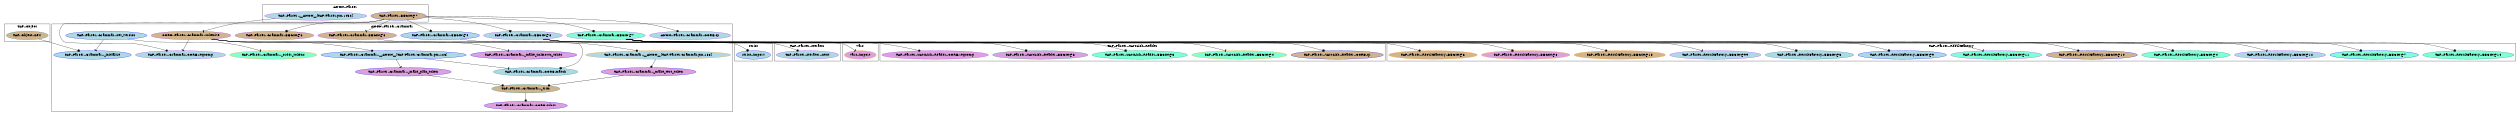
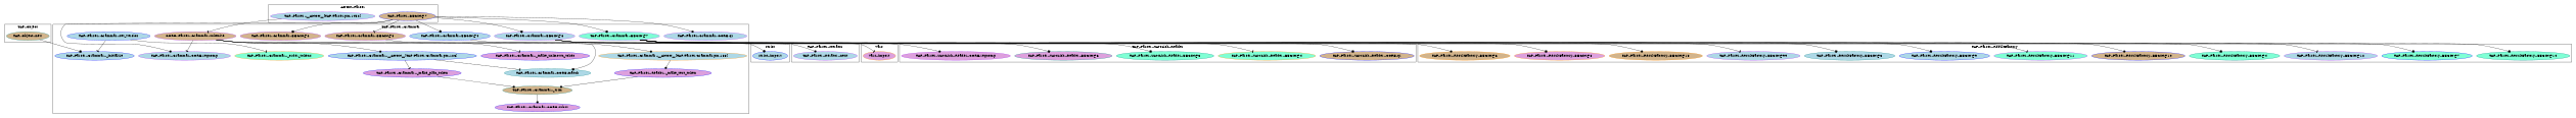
  digraph {
    node [color=blue fillcolor=lightblue style=filled]
    edge [arrowhead=box]
    "TAP::Parser::ResultFactory::BEGIN@4" [color=teal fillcolor=aquamarine]
    "TAP::Parser::ResultFactory::BEGIN@10" [fillcolor=tan]
    "TAP::Parser::ResultFactory::BEGIN@11" [color=purple fillcolor=aquamarine]
    "TAP::Parser::ResultFactory::BEGIN@9"
    "TAP::Parser::ResultFactory::BEGIN@3" [color=teal]
    "TAP::Parser::ResultFactory::BEGIN@99" [color=purple]
    "TAP::Parser::ResultFactory::BEGIN@13" [color=darkorange fillcolor=tan]
    "TAP::Parser::ResultFactory::BEGIN@8" [color=darkorange fillcolor=plum]
    "TAP::Parser::ResultFactory::BEGIN@6" [color=darkorange fillcolor=tan]
    "TAP::Parser::ResultFactory::BEGIN@14" [color=teal fillcolor=aquamarine]
    "TAP::Parser::ResultFactory::BEGIN@7" [fillcolor=aquamarine]
    "TAP::Parser::ResultFactory::BEGIN@12" [color=purple]
    "vars::import" [color=darkorange fillcolor=plum]
    "strict::import"
    "TAP::Parser::Grammar::__ANON__[TAP/Parser/Grammar.pm:138]" [color=darkorange]
    "TAP::Parser::Grammar::_make_unknown_token" [fillcolor=plum]
    "TAP::Parser::Grammar::BEGIN@3" [color=purple fillcolor=tan]
    n18 [color=purple fillcolor=tan label="CORE::Parser::Grammar::tokenize"]
    "TAP::Parser::Grammar::_order_tokens" [color=darkorange fillcolor=aquamarine]
    "TAP::Parser::Grammar::CORE:subst" [fillcolor=plum]
    "TAP::Parser::Grammar::BEGIN@4"
    "TAP::Parser::Grammar::BEGIN@8" [color=purple]
    "TAP::Parser::Grammar::set_version"
    "TAP::Parser::Grammar::BEGIN@6" [color=purple fillcolor=tan]
    "TAP::Parser::Grammar::BEGIN@7" [color=purple fillcolor=aquamarine]
    "TAP::Parser::Grammar::_trim" [color=teal fillcolor=tan]
-   "TAP::Parser::Grammar::CORE:qr" [color=purple label="ANON::Parser::Grammar::CORE:qr"]
-   "TAP::Parser::Grammar::_make_test_token" [fillcolor=plum]
+   "TAP::Parser::Grammar::CORE:qr" [color=purple]
+   "TAP::Parser::Grammar::_make_test_token" [fillcolor=plum label="TAP::Parser::Reader::_make_test_token"]
    "TAP::Parser::Grammar::_initialize"
    "TAP::Parser::Grammar::CORE:match" [color=teal]
    "TAP::Parser::Grammar::CORE:regcomp" [color=purple]
    "TAP::Parser::Grammar::__ANON__[TAP/Parser/Grammar.pm:123]"
    "TAP::Parser::Grammar::_make_plan_token" [fillcolor=plum]
    "TAP::Object::new" [color=teal fillcolor=tan]
    "TAP::Parser::YAMLish::Reader::BEGIN@3" [color=teal fillcolor=aquamarine]
    "TAP::Parser::YAMLish::Reader::BEGIN@6" [color=teal fillcolor=plum]
    "TAP::Parser::YAMLish::Reader::CORE:regcomp" [color=purple fillcolor=plum]
    "TAP::Parser::YAMLish::Reader::CORE:qr" [fillcolor=tan]
    "TAP::Parser::YAMLish::Reader::BEGIN@4" [color=darkorange fillcolor=aquamarine]
    "TAP::Parser::Iterator::next" [color=purple]
    "TAP::Parser::__ANON__[TAP/Parser.pm:1452]" [color=purple]
    "TAP::Parser::BEGIN@7" [fillcolor=tan]
    subgraph cluster_1 {
      label="TAP::Parser::ResultFactory"
      "TAP::Parser::ResultFactory::BEGIN@4"
      "TAP::Parser::ResultFactory::BEGIN@10"
      "TAP::Parser::ResultFactory::BEGIN@11"
      "TAP::Parser::ResultFactory::BEGIN@9"
      "TAP::Parser::ResultFactory::BEGIN@3"
      "TAP::Parser::ResultFactory::BEGIN@99"
      "TAP::Parser::ResultFactory::BEGIN@13"
      "TAP::Parser::ResultFactory::BEGIN@8"
      "TAP::Parser::ResultFactory::BEGIN@6"
      "TAP::Parser::ResultFactory::BEGIN@14"
      "TAP::Parser::ResultFactory::BEGIN@7"
      "TAP::Parser::ResultFactory::BEGIN@12"
    }
    subgraph cluster_2 {
      label=vars
      "vars::import"
    }
    subgraph cluster_3 {
      label="strict"
      "strict::import"
    }
    subgraph cluster_4 {
-     label="ANON::Parser::Grammar"
+     label="TAP::Parser::Grammar"
      "TAP::Parser::Grammar::__ANON__[TAP/Parser/Grammar.pm:138]"
      "TAP::Parser::Grammar::_make_unknown_token"
      "TAP::Parser::Grammar::BEGIN@3"
      n18
      "TAP::Parser::Grammar::_order_tokens"
      "TAP::Parser::Grammar::CORE:subst"
      "TAP::Parser::Grammar::BEGIN@4"
      "TAP::Parser::Grammar::BEGIN@8"
      "TAP::Parser::Grammar::set_version"
      "TAP::Parser::Grammar::BEGIN@6"
      "TAP::Parser::Grammar::BEGIN@7"
      "TAP::Parser::Grammar::_trim"
      "TAP::Parser::Grammar::CORE:qr"
      "TAP::Parser::Grammar::_make_test_token"
      "TAP::Parser::Grammar::_initialize"
      "TAP::Parser::Grammar::CORE:match"
      "TAP::Parser::Grammar::CORE:regcomp"
      "TAP::Parser::Grammar::__ANON__[TAP/Parser/Grammar.pm:123]"
      "TAP::Parser::Grammar::_make_plan_token"
    }
    subgraph cluster_5 {
      label="TAP::Object"
      "TAP::Object::new"
    }
    subgraph cluster_6 {
      label="TAP::Parser::YAMLish::Reader"
      "TAP::Parser::YAMLish::Reader::BEGIN@3"
      "TAP::Parser::YAMLish::Reader::BEGIN@6"
      "TAP::Parser::YAMLish::Reader::CORE:regcomp"
      "TAP::Parser::YAMLish::Reader::CORE:qr"
      "TAP::Parser::YAMLish::Reader::BEGIN@4"
    }
    subgraph cluster_7 {
      label="TAP::Parser::Iterator"
      "TAP::Parser::Iterator::next"
    }
    subgraph cluster_8 {
      label="ANON::Parser"
      "TAP::Parser::__ANON__[TAP/Parser.pm:1452]"
      "TAP::Parser::BEGIN@7"
    }
    "TAP::Parser::Grammar::__ANON__[TAP/Parser/Grammar.pm:138]" -> "TAP::Parser::Grammar::_make_test_token" [arrowhead=dot]
    "TAP::Parser::Grammar::BEGIN@3" -> "strict::import"
    n18 -> "TAP::Parser::Grammar::__ANON__[TAP/Parser/Grammar.pm:138]" [arrowhead=dot]
    n18 -> "TAP::Parser::Grammar::_make_unknown_token" [arrowhead=tee]
    n18 -> "TAP::Parser::Grammar::CORE:match"
    n18 -> "TAP::Parser::Grammar::CORE:regcomp" [arrowhead=tee]
    n18 -> "TAP::Parser::Grammar::__ANON__[TAP/Parser/Grammar.pm:123]" [arrowhead=dot]
    n18 -> "TAP::Parser::Iterator::next" [arrowhead=dot]
    "TAP::Parser::Grammar::BEGIN@4" -> "vars::import" [arrowhead=tee]
    "TAP::Parser::Grammar::BEGIN@8" -> "TAP::Parser::YAMLish::Reader::BEGIN@3"
    "TAP::Parser::Grammar::BEGIN@8" -> "TAP::Parser::YAMLish::Reader::BEGIN@6"
    "TAP::Parser::Grammar::BEGIN@8" -> "TAP::Parser::YAMLish::Reader::CORE:regcomp" [arrowhead=dot]
    "TAP::Parser::Grammar::BEGIN@8" -> "TAP::Parser::YAMLish::Reader::CORE:qr"
    "TAP::Parser::Grammar::BEGIN@8" -> "TAP::Parser::YAMLish::Reader::BEGIN@4" [arrowhead=tee]
    "TAP::Parser::Grammar::set_version" -> "TAP::Parser::Grammar::_order_tokens" [arrowhead=tee]
    "TAP::Parser::Grammar::set_version" -> "TAP::Parser::Grammar::_initialize" [arrowhead=tee]
    "TAP::Parser::Grammar::BEGIN@7" -> "TAP::Parser::ResultFactory::BEGIN@4"
    "TAP::Parser::Grammar::BEGIN@7" -> "TAP::Parser::ResultFactory::BEGIN@10" [arrowhead=dot]
    "TAP::Parser::Grammar::BEGIN@7" -> "TAP::Parser::ResultFactory::BEGIN@11" [arrowhead=tee]
    "TAP::Parser::Grammar::BEGIN@7" -> "TAP::Parser::ResultFactory::BEGIN@9"
    "TAP::Parser::Grammar::BEGIN@7" -> "TAP::Parser::ResultFactory::BEGIN@3"
    "TAP::Parser::Grammar::BEGIN@7" -> "TAP::Parser::ResultFactory::BEGIN@99" [arrowhead=tee]
    "TAP::Parser::Grammar::BEGIN@7" -> "TAP::Parser::ResultFactory::BEGIN@13" [arrowhead=dot]
    "TAP::Parser::Grammar::BEGIN@7" -> "TAP::Parser::ResultFactory::BEGIN@8"
    "TAP::Parser::Grammar::BEGIN@7" -> "TAP::Parser::ResultFactory::BEGIN@6" [arrowhead=dot]
    "TAP::Parser::Grammar::BEGIN@7" -> "TAP::Parser::ResultFactory::BEGIN@14"
    "TAP::Parser::Grammar::BEGIN@7" -> "TAP::Parser::ResultFactory::BEGIN@7"
    "TAP::Parser::Grammar::BEGIN@7" -> "TAP::Parser::ResultFactory::BEGIN@12" [arrowhead=tee]
    "TAP::Parser::Grammar::_trim" -> "TAP::Parser::Grammar::CORE:subst" [arrowhead=dot]
    "TAP::Parser::Grammar::_make_test_token" -> "TAP::Parser::Grammar::_trim" [arrowhead=dot]
    "TAP::Parser::Grammar::__ANON__[TAP/Parser/Grammar.pm:123]" -> "TAP::Parser::Grammar::CORE:match" [arrowhead=tee]
    "TAP::Parser::Grammar::__ANON__[TAP/Parser/Grammar.pm:123]" -> "TAP::Parser::Grammar::_make_plan_token" [arrowhead=tee]
    "TAP::Parser::Grammar::_make_plan_token" -> "TAP::Parser::Grammar::_trim" [arrowhead=dot]
    "TAP::Object::new" -> "TAP::Parser::Grammar::_initialize"
    "TAP::Parser::__ANON__[TAP/Parser.pm:1452]" -> n18 [arrowhead=tee]
    "TAP::Parser::BEGIN@7" -> "TAP::Parser::Grammar::BEGIN@3" [arrowhead=tee]
    "TAP::Parser::BEGIN@7" -> "TAP::Parser::Grammar::BEGIN@4"
    "TAP::Parser::BEGIN@7" -> "TAP::Parser::Grammar::BEGIN@8"
    "TAP::Parser::BEGIN@7" -> "TAP::Parser::Grammar::BEGIN@6"
    "TAP::Parser::BEGIN@7" -> "TAP::Parser::Grammar::BEGIN@7"
    "TAP::Parser::BEGIN@7" -> "TAP::Parser::Grammar::CORE:qr" [arrowhead=dot]
    "TAP::Parser::BEGIN@7" -> "TAP::Parser::Grammar::CORE:regcomp" [arrowhead=dot]
  }
